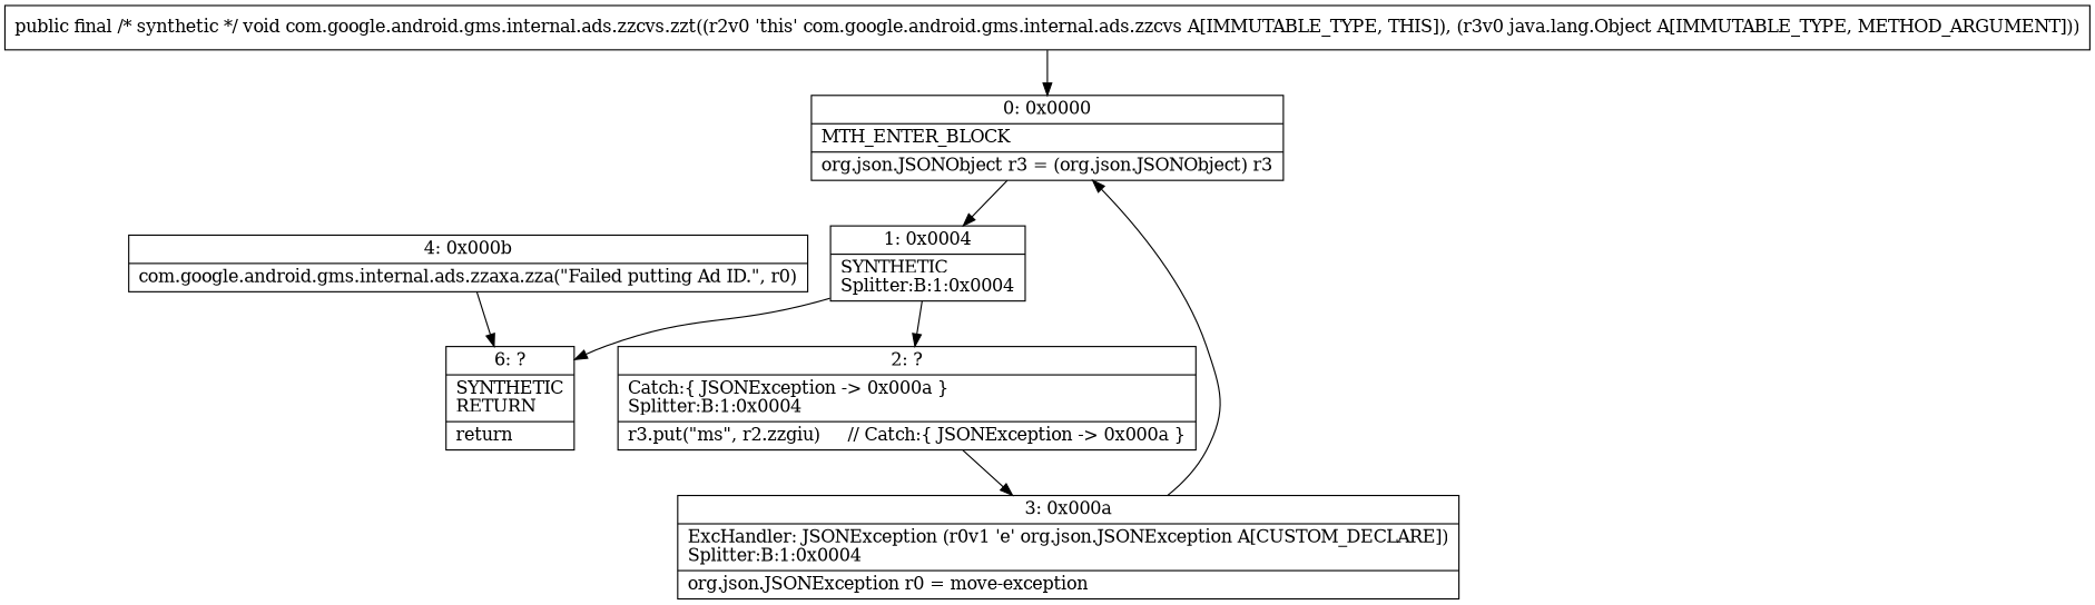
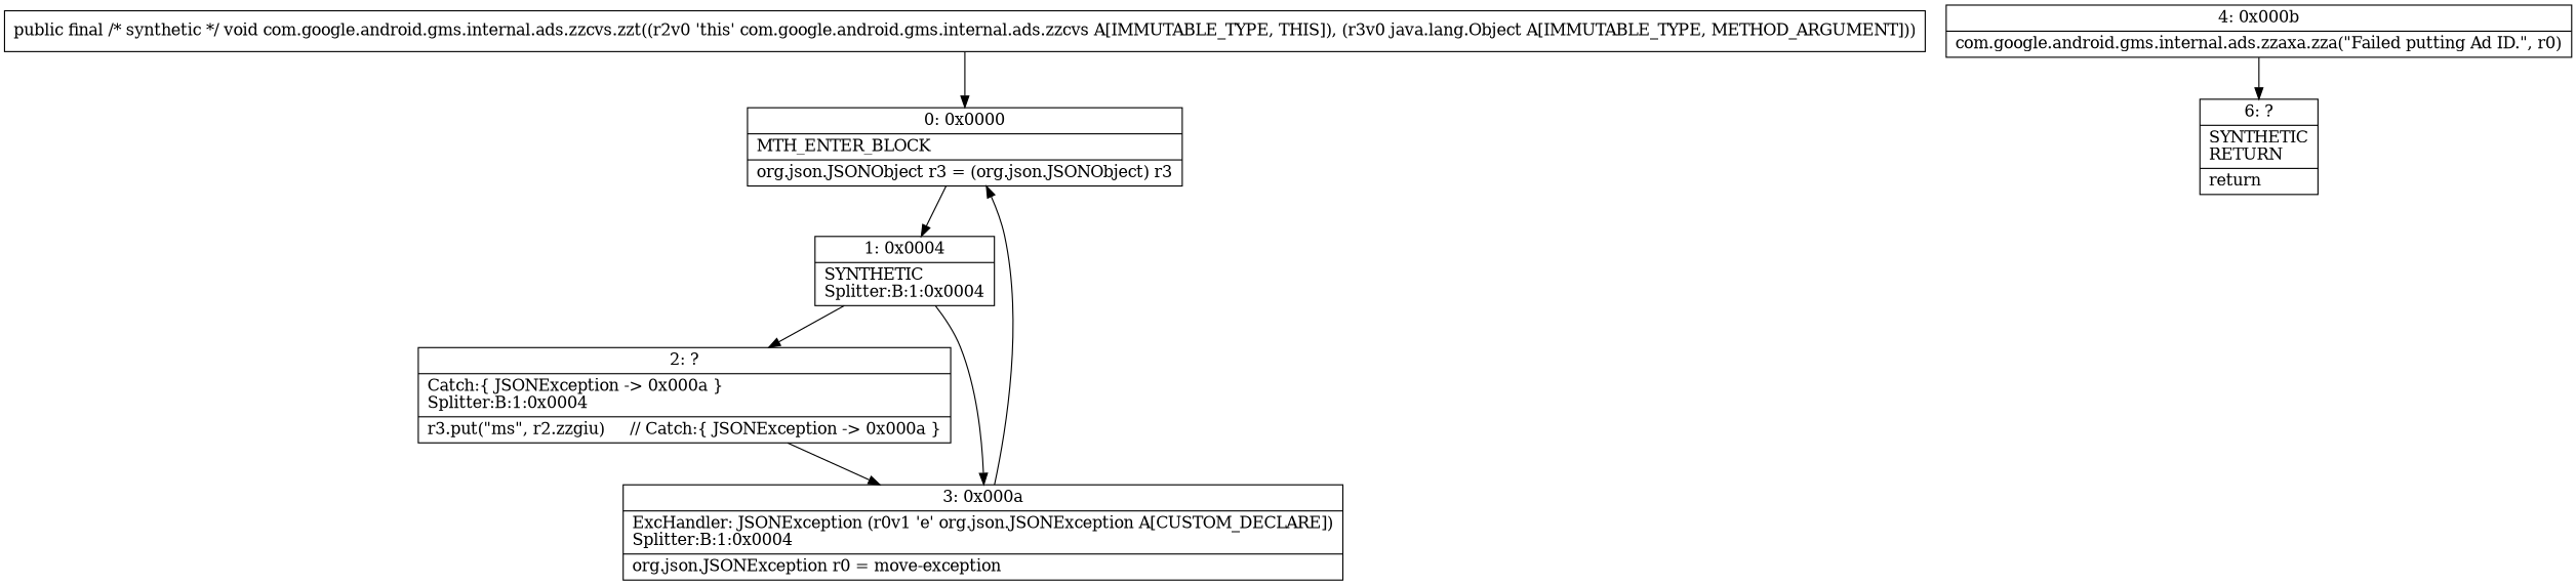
  digraph {
    node [shape=record]
    n1 [label="{0\:\ 0x0000|MTH_ENTER_BLOCK\l|org.json.JSONObject r3 = (org.json.JSONObject) r3\l}"]
    n2 [label="{1\:\ 0x0004|SYNTHETIC\lSplitter:B:1:0x0004\l}"]
    n3 [label="{2\:\ ?|Catch:\{ JSONException \-\> 0x000a \}\lSplitter:B:1:0x0004\l|r3.put(\"ms\", r2.zzgiu)     \/\/ Catch:\{ JSONException \-\> 0x000a \}\l}"]
    n4 [label="{3\:\ 0x000a|ExcHandler: JSONException (r0v1 'e' org.json.JSONException A[CUSTOM_DECLARE])\lSplitter:B:1:0x0004\l|org.json.JSONException r0 = move\-exception\l}"]
    n5 [label="{4\:\ 0x000b|com.google.android.gms.internal.ads.zzaxa.zza(\"Failed putting Ad ID.\", r0)\l}"]
    n6 [label="{6\:\ ?|SYNTHETIC\lRETURN\l|return\l}"]
    n7 [label="{public final \/* synthetic *\/ void com.google.android.gms.internal.ads.zzcvs.zzt((r2v0 'this' com.google.android.gms.internal.ads.zzcvs A[IMMUTABLE_TYPE, THIS]), (r3v0 java.lang.Object A[IMMUTABLE_TYPE, METHOD_ARGUMENT])) }"]
    n1 -> n2
    n2 -> n3
-   n2 -> n6
+   n2 -> n4
    n3 -> n4
    n4 -> n1
    n5 -> n6
    n7 -> n1
  }
